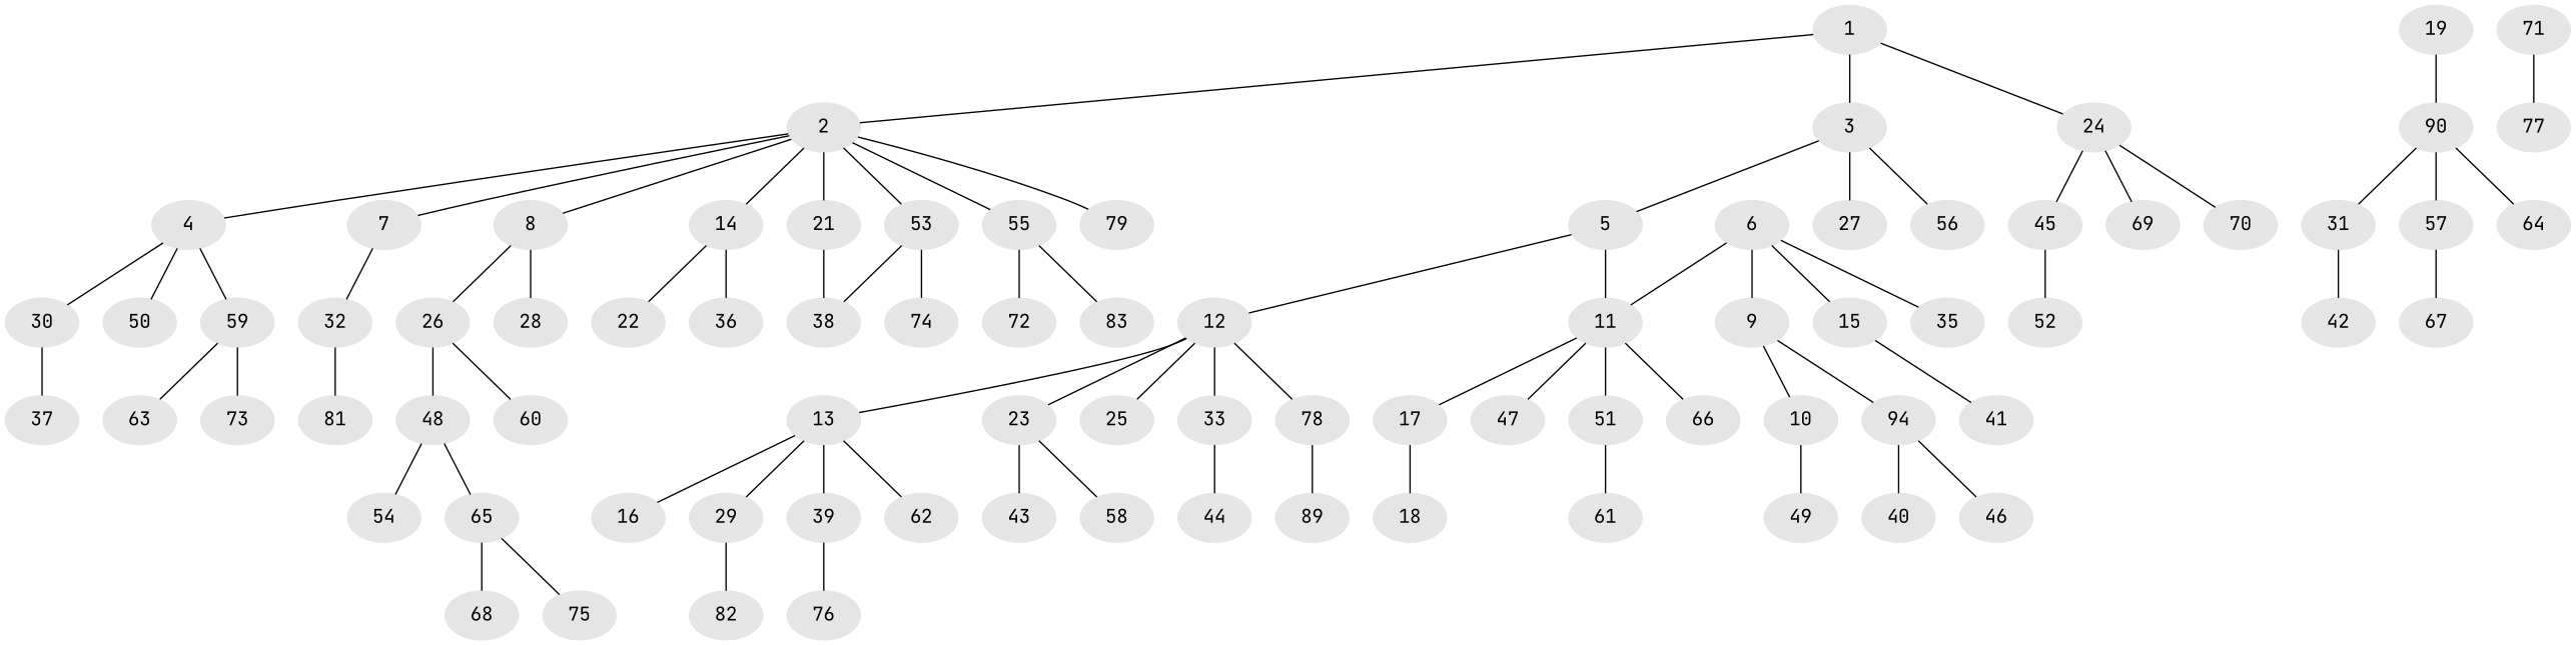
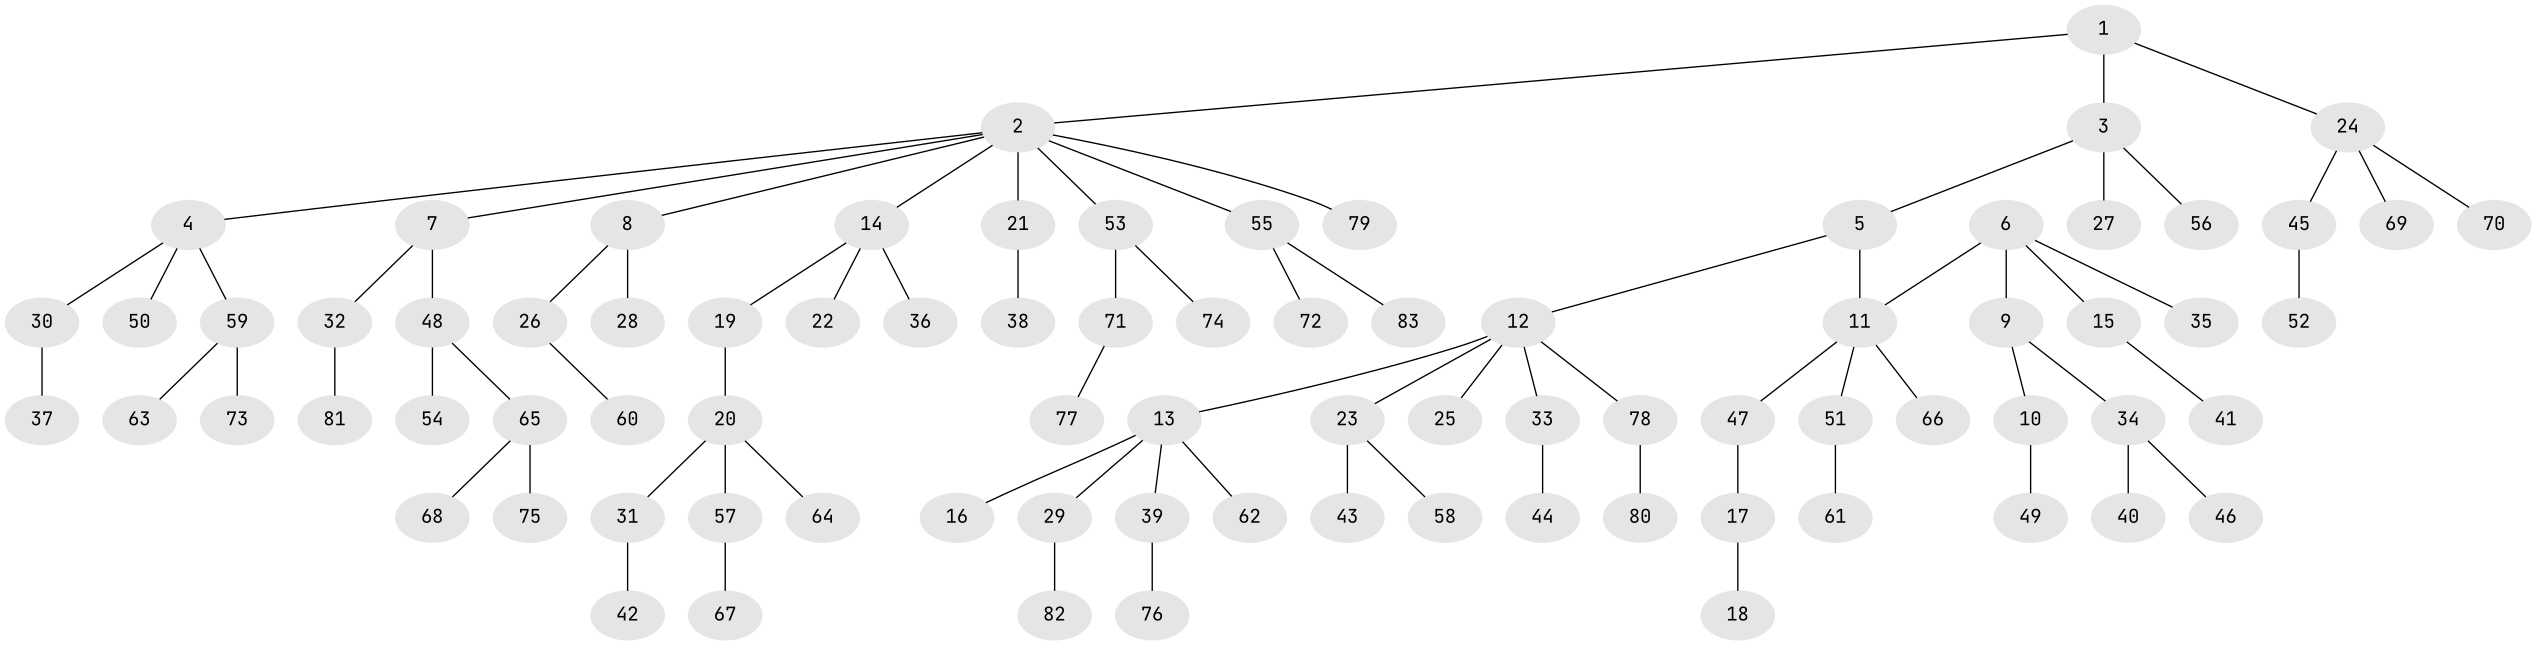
  graph {
    fontname="JetBrains Mono"
    node [color=gray90 fontname="JetBrains Mono" style=filled]
    edge [fontname="JetBrains Mono"]
    1
    2
    3
    24
    4
    7
    8
    14
    21
    53
    55
    79
    5
    27
    56
    45
    69
    70
    30
    50
    59
    32
    26
    28
    19
    22
    36
    38
    71
    74
    72
    83
    12
    11
    37
    63
    73
    6
    9
    15
    35
    13
    23
    25
    33
    78
    10
-   34 [label=94]
+   34
    17
    47
    51
    66
    41
    81
    48
    60
    49
    40
    46
    18
    61
    16
    29
    39
    62
    43
    58
    44
-   80 [label=89]
+   80
    82
    76
-   20 [label=90]
+   20
    31
    57
    64
    42
    67
    52
    54
    65
    68
    75
    77
    1 -- 2
    1 -- 3
    1 -- 24
    2 -- 4
    2 -- 7
    2 -- 8
    2 -- 14
    2 -- 21
    2 -- 53
    2 -- 55
    2 -- 79
    3 -- 5
    3 -- 27
    3 -- 56
    24 -- 45
    24 -- 69
    24 -- 70
    4 -- 30
    4 -- 50
    4 -- 59
    7 -- 32
    8 -- 26
    8 -- 28
+   14 -- 19
    14 -- 22
    14 -- 36
    21 -- 38
-   53 -- 38
+   53 -- 71
    53 -- 74
    55 -- 72
    55 -- 83
    5 -- 12
    5 -- 11
    45 -- 52
    30 -- 37
    59 -- 63
    59 -- 73
    32 -- 81
-   26 -- 48
+   7 -- 48
    26 -- 60
    19 -- 20
    71 -- 77
    12 -- 13
    12 -- 23
    12 -- 25
    12 -- 33
    12 -- 78
-   11 -- 17
+   47 -- 17
    11 -- 47
    11 -- 51
    11 -- 66
    6 -- 11
    6 -- 9
    6 -- 15
    6 -- 35
    9 -- 10
    9 -- 34
    15 -- 41
    13 -- 16
    13 -- 29
    13 -- 39
    13 -- 62
    23 -- 43
    23 -- 58
    33 -- 44
    78 -- 80
    10 -- 49
    34 -- 40
    34 -- 46
    17 -- 18
    51 -- 61
    48 -- 54
    48 -- 65
    29 -- 82
    39 -- 76
    20 -- 31
    20 -- 57
    20 -- 64
    31 -- 42
    57 -- 67
    65 -- 68
    65 -- 75
  }
